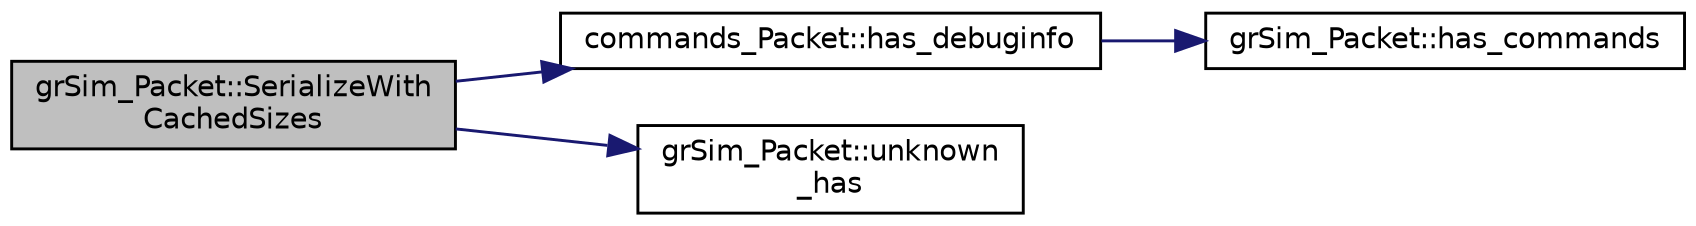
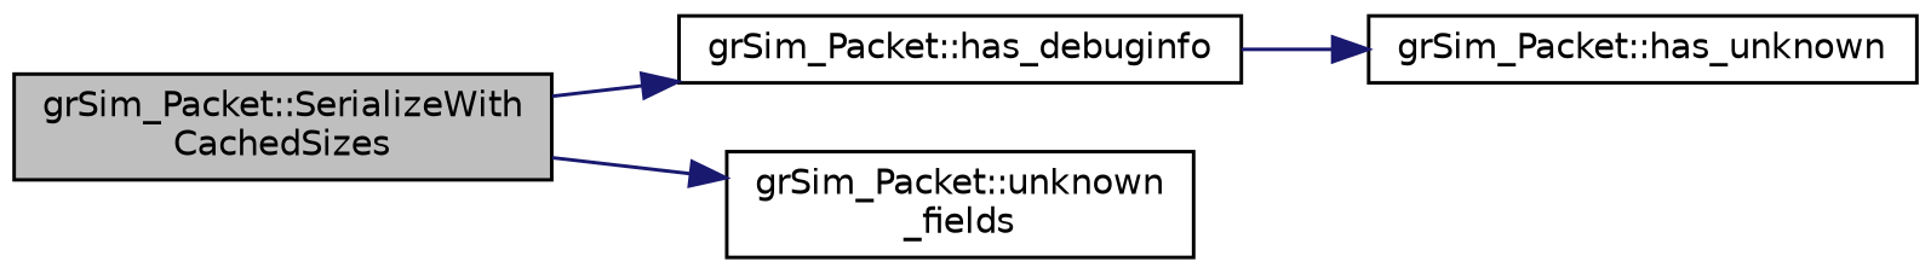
  digraph {
    rankdir=LR
    node [color=black fillcolor=white fontname=Helvetica fontsize=10 shape=record style=filled]
    edge [color=midnightblue fontname=Helvetica fontsize=10 labelfontname=Helvetica labelfontsize=10 style=solid]
    n1 [fillcolor=grey75 fontcolor=black height=0.2 label="grSim_Packet::SerializeWith\lCachedSizes" width=0.4]
-   n2 [height=0.2 label="commands_Packet::has_debuginfo" width=0.4]
-   n3 [height=0.2 label="grSim_Packet::unknown\l_has" width=0.4]
-   n4 [height=0.2 label="grSim_Packet::has_commands" width=0.4]
+   n2 [height=0.2 label="grSim_Packet::has_debuginfo" width=0.4]
+   n3 [height=0.2 label="grSim_Packet::unknown\l_fields" width=0.4]
+   n4 [height=0.2 label="grSim_Packet::has_unknown" width=0.4]
    n1 -> n2
    n1 -> n3
    n2 -> n4
  }
